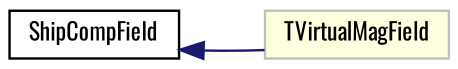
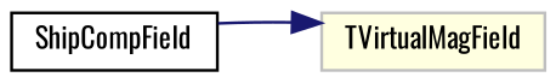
  digraph {
    rankdir=LR
    fontname=Oswald
    node [fontname=Oswald fontsize=10 shape=record style=filled]
    n1 [color=black fillcolor=white fontcolor=black height=0.2 label=ShipCompField width=0.4]
    n2 [color=grey75 fillcolor=lightyellow height=0.2 label=TVirtualMagField width=0.4]
-   n1 -> n2 [color=midnightblue dir=back fontname=Oswald fontsize=10 labelfontname=Helvetica labelfontsize=10 style=solid]
+   n2 -> n1 [color=midnightblue dir=back fontname=Oswald fontsize=10 labelfontname=Helvetica labelfontsize=10 style=solid]
  }
